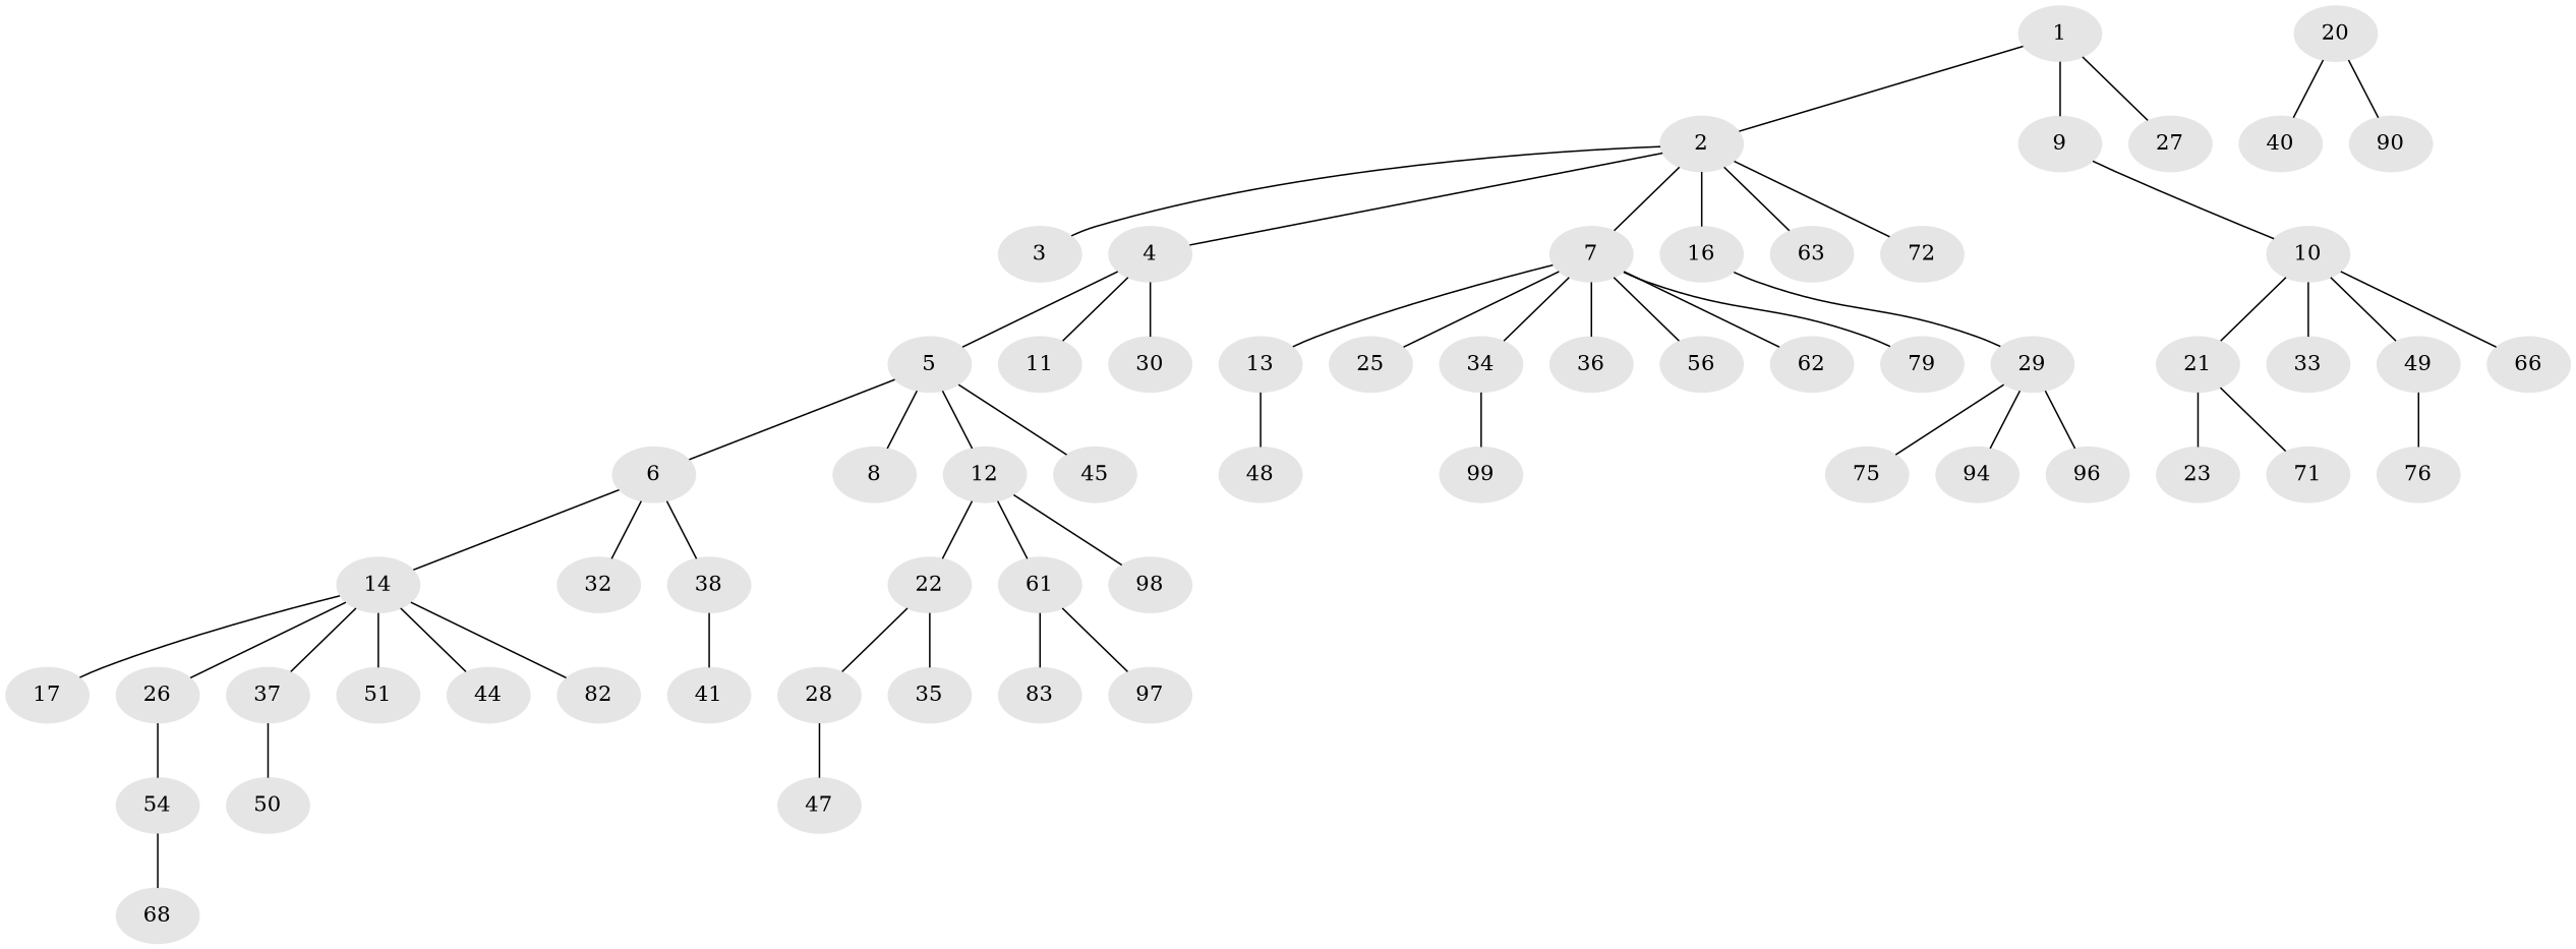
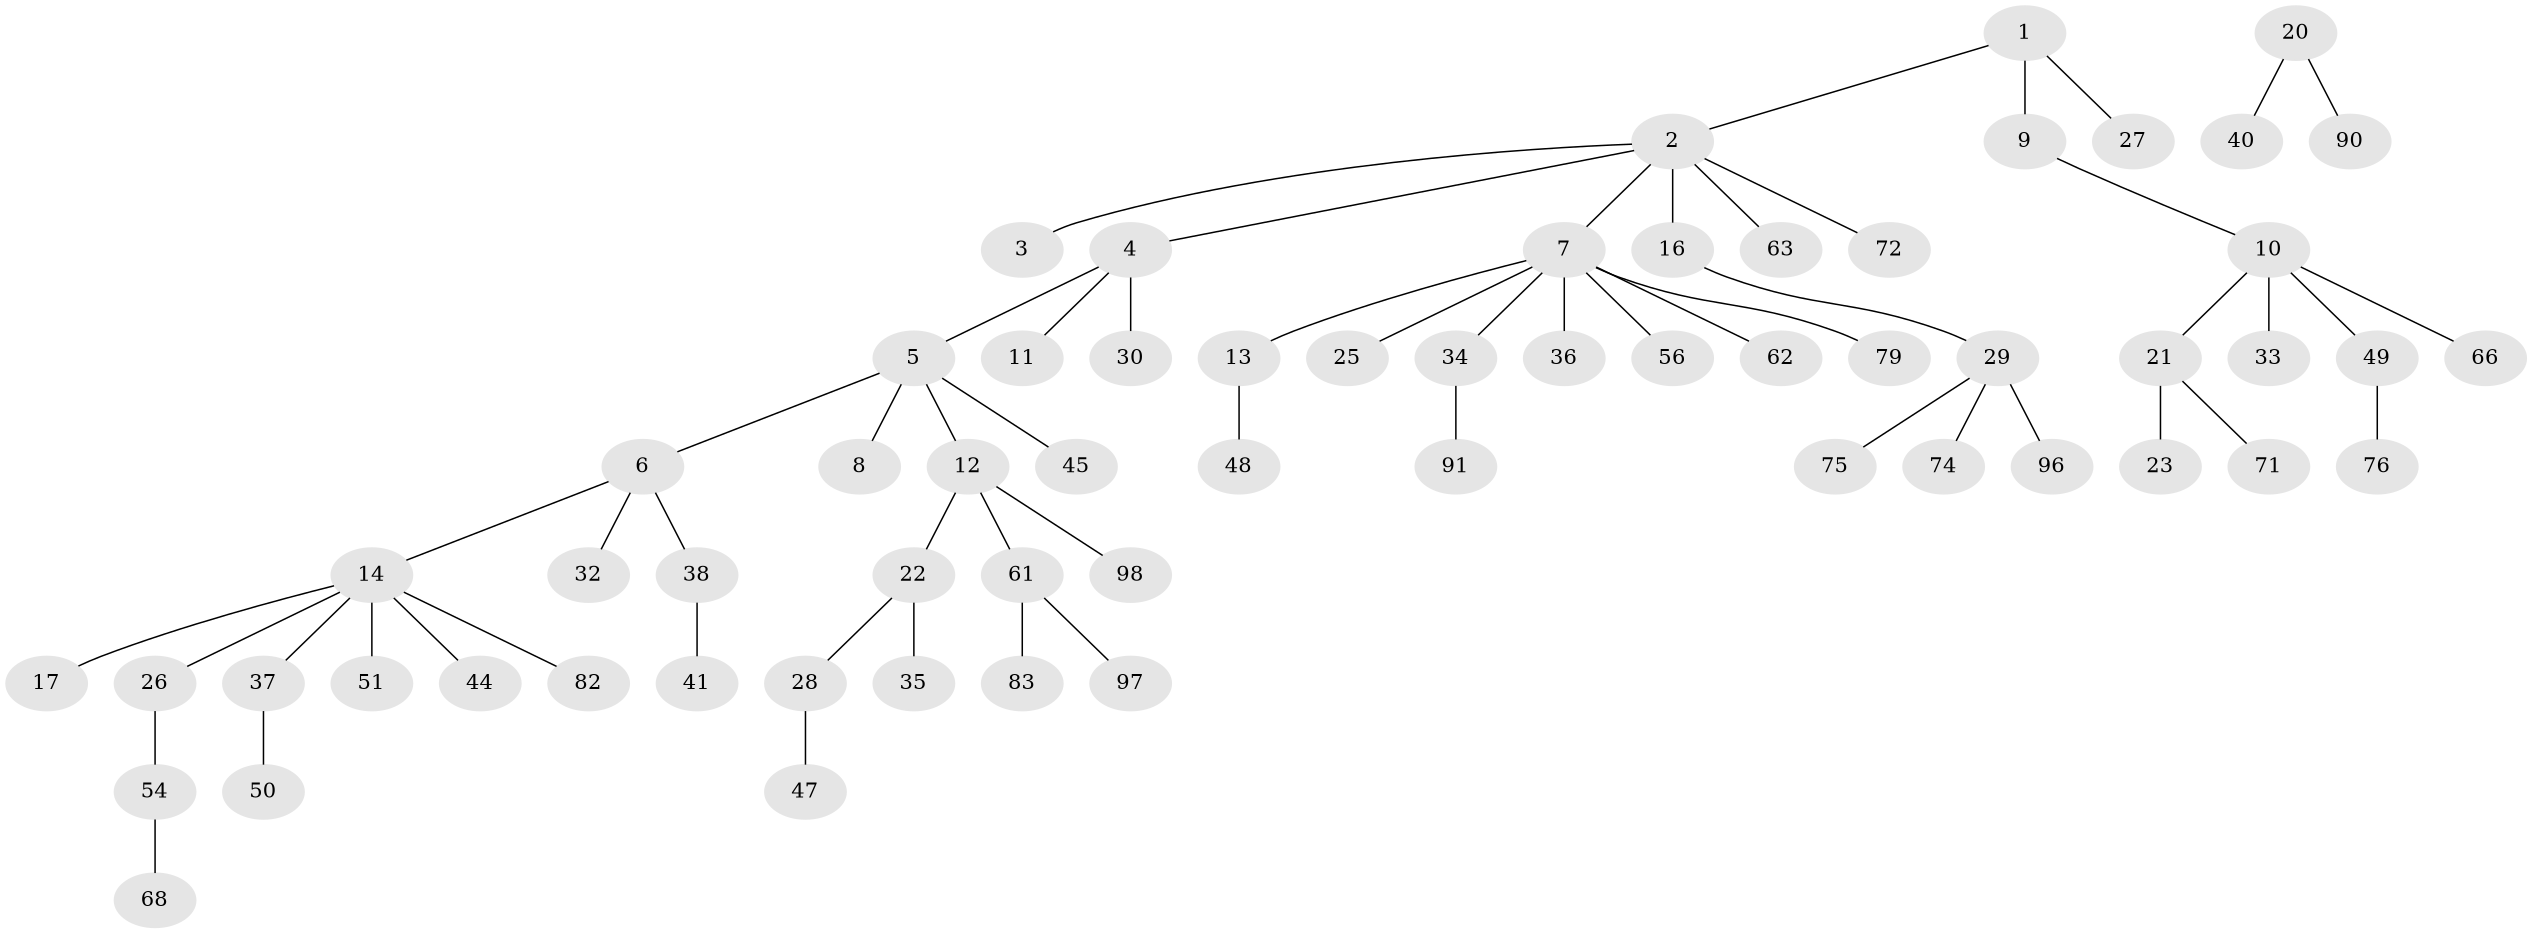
  graph {
    node [color=gray90 style=filled]
    1 [super="+15"]
    2 [super="+23"]
    9 [super="+89"]
    27
    3 [super="+80"]
    4 [super="+42"]
    7 [super="+19"]
    16 [super="+88"]
    63
    72
    10 [super="+18"]
    5 [super="+46"]
    11 [super="+59"]
    30 [super="+78"]
    13 [super="+77"]
    25
    34 [super="+53"]
    36
    56
    62 [super="+84"]
    79 [super="+86"]
    29 [super="+61"]
    6 [super="+31"]
    8 [super="+58"]
    12 [super="+55"]
    45
    14 [super="+24"]
    32 [super="+39"]
    38
    22
    n31 [label=61 super="+95"]
    98
    17
    26
    37 [super="+65"]
    51 [super="+70"]
    n37 [label=44]
    82 [super="+92"]
    41
    48 [super="+73"]
-   91 [label=99]
+   91
    21 [super="+87"]
    33
    49 [super="+81"]
    66
    n46 [label=23]
    71
    76 [super="+85"]
    28 [super="+44"]
    35 [super="+67"]
    83 [super="+93"]
    97
    20 [super="+69"]
    40 [super="+64"]
    90
    54 [super="+57"]
    50 [super="+52"]
    75
-   94
+   94 [label=74]
    96
    47
    68
    1 -- 2
    1 -- 9
    1 -- 27
    2 -- 3
    2 -- 4
    2 -- 7
    2 -- 16
    2 -- 63
    2 -- 72
    9 -- 10
    4 -- 5
    4 -- 11
    4 -- 30
    7 -- 13
    7 -- 25
    7 -- 34
    7 -- 36
    7 -- 56
    7 -- 62
    7 -- 79
    16 -- 29
    10 -- 21
    10 -- 33
    10 -- 49
    10 -- 66
    5 -- 6
    5 -- 8
    5 -- 12
    5 -- 45
    13 -- 48
    34 -- 91
    29 -- 75
    29 -- 94
    29 -- 96
    6 -- 14
    6 -- 32
    6 -- 38
    12 -- 22
    12 -- n31
    12 -- 98
    14 -- 17
    14 -- 26
    14 -- 37
    14 -- 51
    14 -- n37
    14 -- 82
    38 -- 41
    22 -- 28
    22 -- 35
    n31 -- 83
    n31 -- 97
    26 -- 54
    37 -- 50
    21 -- n46
    21 -- 71
    49 -- 76
    28 -- 47
    20 -- 40
    20 -- 90
    54 -- 68
  }
